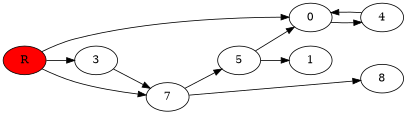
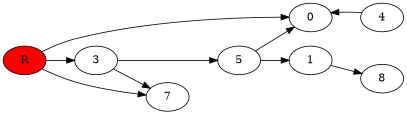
  digraph {
    rankdir=LR
    n1 [label=0]
    4
    3
    5
    7
    1
    8
    R [fillcolor="#ff0000" style=filled]
-   n1 -> 4
    4 -> n1
-   7 -> 5
+   3 -> 5
    3 -> 7
    5 -> n1
    5 -> 1
-   7 -> 8
+   1 -> 8
    R -> n1
    R -> 3
    R -> 7
  }
